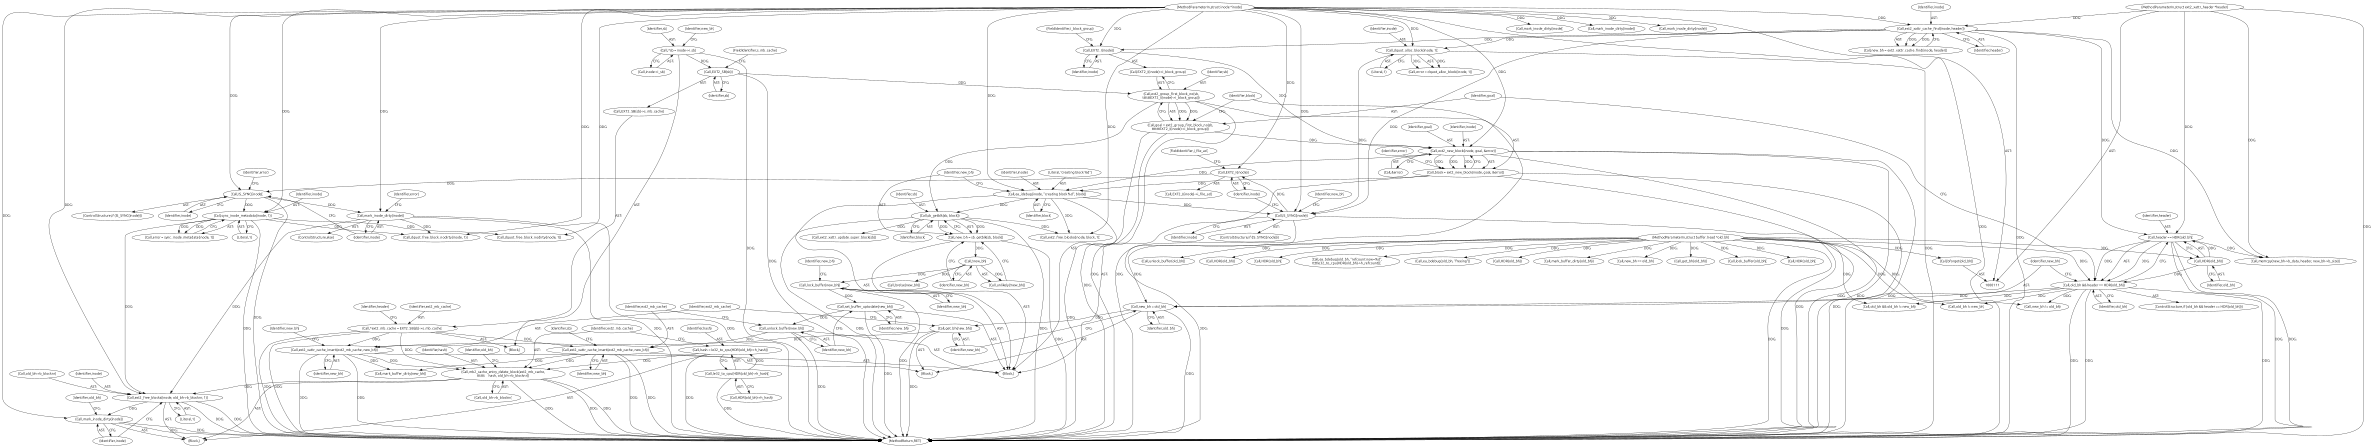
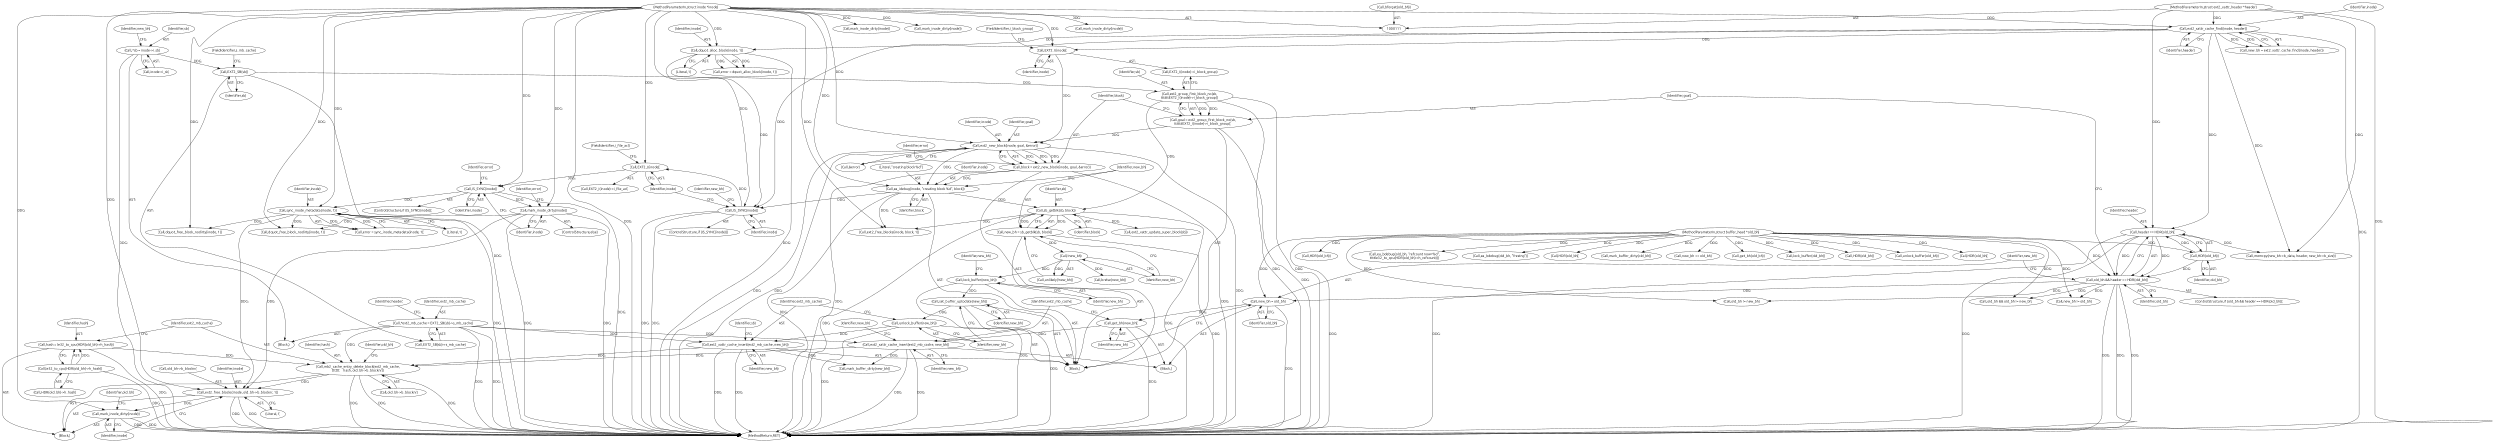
  digraph {
    fontname=Ubuntu
    node [fontname=Ubuntu]
    edge [fontname=Ubuntu]
    n1 [label="(Call,ext2_free_blocks(inode, old_bh->b_blocknr, 1))"]
    n2 [label="(Call,mark_inode_dirty(inode))"]
    n3 [label="(Literal,1)"]
    n4 [label="(Block,)"]
    n5 [label="(MethodReturn,RET)"]
    n6 [label="(Identifier,inode)"]
    n7 [label="(Call,sync_inode_metadata(inode, 1))"]
    n8 [label="(Call,error = sync_inode_metadata(inode, 1))"]
    n9 [label="(Call,dquot_free_block_nodirty(inode, 1))"]
    n10 [label="(Literal,1)"]
    n11 [label="(Call,dquot_free_block_nodirty(inode, 1))"]
    n12 [label="(Call,IS_SYNC(inode))"]
    n13 [label="(Call,mark_inode_dirty(inode))"]
    n14 [label="(ControlStructure,if (IS_SYNC(inode)))"]
    n15 [label="(Identifier,inode)"]
    n16 [label="(ControlStructure,else)"]
    n17 [label="(Identifier,inode)"]
    n18 [label="(Call,EXT2_I(inode))"]
    n19 [label="(Call,EXT2_I(inode)->i_file_acl)"]
    n20 [label="(Identifier,inode)"]
    n21 [label="(Call,IS_SYNC(inode))"]
    n22 [label="(Identifier,inode)"]
    n23 [label="(ControlStructure,if (IS_SYNC(inode)))"]
    n24 [label="(Call,ea_idebug(inode, \"creating block %d\", block))"]
    n25 [label="(Call,sb_getblk(sb, block))"]
    n26 [label="(Identifier,block)"]
    n27 [label="(Call,ext2_free_blocks(inode, block, 1))"]
    n28 [label="(Block,)"]
    n29 [label="(Call,new_bh = sb_getblk(sb, block))"]
    n30 [label="(Call,ext2_xattr_update_super_block(sb))"]
    n31 [label="(Identifier,block)"]
    n32 [label="(Call,ext2_new_block(inode, goal, &error))"]
    n33 [label="(Call,block = ext2_new_block(inode, goal, &error))"]
    n34 [label="(Call,&error)"]
    n35 [label="(Call,EXT2_I(inode))"]
    n36 [label="(Identifier,inode)"]
    n37 [label="(Call,EXT2_I(inode)->i_block_group)"]
    n38 [label="(Call,ext2_group_first_block_no(sb,\n\t\t\t\t\t\tEXT2_I(inode)->i_block_group))"]
    n39 [label="(Call,ext2_xattr_cache_find(inode, header))"]
    n40 [label="(Call,dquot_alloc_block(inode, 1))"]
    n41 [label="(Call,header == HDR(old_bh))"]
    n42 [label="(Identifier,header)"]
    n43 [label="(Call,memcpy(new_bh->b_data, header, new_bh->b_size))"]
    n44 [label="(Call,new_bh = ext2_xattr_cache_find(inode, header))"]
    n45 [label="(Literal,1)"]
    n46 [label="(Call,error = dquot_alloc_block(inode, 1))"]
    n47 [label="(Call,old_bh && header == HDR(old_bh))"]
    n48 [label="(Call,HDR(old_bh))"]
    n49 [label="(MethodParameterIn,struct inode *inode)"]
    n50 [label="(Call,mark_inode_dirty(inode))"]
    n51 [label="(Call,mark_inode_dirty(inode))"]
    n52 [label="(Call,mark_inode_dirty(inode))"]
    1000111
    n54 [label="(MethodParameterIn,struct ext2_xattr_header *header)"]
    n55 [label="(Call,goal = ext2_group_first_block_no(sb,\n\t\t\t\t\t\tEXT2_I(inode)->i_block_group))"]
    n56 [label="(Call,EXT2_SB(sb))"]
    n57 [label="(Identifier,sb)"]
    n58 [label="(Call,EXT2_SB(sb)->s_mb_cache)"]
    n59 [label="(Call,*ext2_mb_cache = EXT2_SB(sb)->s_mb_cache)"]
    n60 [label="(Call,*sb = inode->i_sb)"]
    n61 [label="(Call,inode->i_sb)"]
    n62 [label="(Block,)"]
    n63 [label="(Call,mb2_cache_entry_delete_block(ext2_mb_cache,\n\t\t\t\t\t\t     hash, old_bh->b_blocknr))"]
    n64 [label="(Call,old_bh->b_blocknr)"]
    n65 [label="(Call,ext2_xattr_cache_insert(ext2_mb_cache, new_bh))"]
    n66 [label="(Block,)"]
    n67 [label="(Call,mark_buffer_dirty(new_bh))"]
    n68 [label="(Identifier,new_bh)"]
    n69 [label="(Call,ext2_xattr_cache_insert(ext2_mb_cache, new_bh))"]
    n70 [label="(Identifier,new_bh)"]
    n71 [label="(Call,get_bh(new_bh))"]
    n72 [label="(Identifier,new_bh)"]
    n73 [label="(Call,new_bh = old_bh)"]
    n74 [label="(Identifier,old_bh)"]
    n75 [label="(Call,old_bh && old_bh != new_bh)"]
    n76 [label="(Identifier,old_bh)"]
    n77 [label="(Call,old_bh != new_bh)"]
    n78 [label="(Call,new_bh != old_bh)"]
    n79 [label="(ControlStructure,if (old_bh && header == HDR(old_bh)))"]
    n80 [label="(Identifier,old_bh)"]
    n81 [label="(MethodParameterIn,struct buffer_head *old_bh)"]
    n82 [label="(Call,bforget(old_bh))"]
    n83 [label="(Call,unlock_buffer(old_bh))"]
    n84 [label="(Call,HDR(old_bh))"]
    n85 [label="(Call,HDR(old_bh))"]
    n86 [label="(Call,ea_bdebug(old_bh, \"refcount now=%d\",\n\t\t\t\tle32_to_cpu(HDR(old_bh)->h_refcount)))"]
    n87 [label="(Call,ea_bdebug(old_bh, \"freeing\"))"]
    n88 [label="(Call,HDR(old_bh))"]
    n89 [label="(Call,mark_buffer_dirty(old_bh))"]
    n90 [label="(Call,new_bh == old_bh)"]
    n91 [label="(Call,get_bh(old_bh))"]
    n92 [label="(Call,lock_buffer(old_bh))"]
    n93 [label="(Call,HDR(old_bh))"]
    n94 [label="(Call,unlock_buffer(new_bh))"]
    n95 [label="(Identifier,new_bh)"]
    n96 [label="(Call,set_buffer_uptodate(new_bh))"]
    n97 [label="(Identifier,new_bh)"]
    n98 [label="(Call,lock_buffer(new_bh))"]
    n99 [label="(Identifier,new_bh)"]
    n100 [label="(Call,!new_bh)"]
    n101 [label="(Call,unlikely(!new_bh))"]
    n102 [label="(Call,brelse(new_bh))"]
    n103 [label="(Identifier,new_bh)"]
    n104 [label="(Call,hash = le32_to_cpu(HDR(old_bh)->h_hash))"]
    n105 [label="(Call,le32_to_cpu(HDR(old_bh)->h_hash))"]
    n106 [label="(Call,HDR(old_bh)->h_hash)"]
    n107 [label="(Identifier,inode)"]
    n108 [label="(Identifier,block)"]
    n109 [label="(Call,old_bh->b_blocknr)"]
    n110 [label="(Identifier,new_bh)"]
    n111 [label="(FieldIdentifier,i_block_group)"]
    n112 [label="(Identifier,old_bh)"]
    n113 [label="(Identifier,inode)"]
    n114 [label="(Identifier,ext2_mb_cache)"]
    n115 [label="(Identifier,sb)"]
    n116 [label="(Identifier,inode)"]
    n117 [label="(Identifier,ext2_mb_cache)"]
    n118 [label="(Identifier,header)"]
    n119 [label="(Identifier,goal)"]
    n120 [label="(Identifier,sb)"]
    n121 [label="(Identifier,sb)"]
    n122 [label="(Identifier,goal)"]
    n123 [label="(Identifier,header)"]
    n124 [label="(Identifier,sb)"]
    n125 [label="(Identifier,old_bh)"]
    n126 [label="(Identifier,new_bh)"]
    n127 [label="(Identifier,error)"]
    n128 [label="(Identifier,new_bh)"]
    n129 [label="(Identifier,error)"]
    n130 [label="(Identifier,error)"]
    n131 [label="(Identifier,new_bh)"]
    n132 [label="(Identifier,hash)"]
    n133 [label="(Identifier,new_bh)"]
    n134 [label="(Identifier,hash)"]
    n135 [label="(Literal,\"creating block %d\")"]
    n136 [label="(Identifier,inode)"]
    n137 [label="(Identifier,inode)"]
    n138 [label="(FieldIdentifier,s_mb_cache)"]
    n139 [label="(Identifier,new_bh)"]
    n140 [label="(Identifier,ext2_mb_cache)"]
    n141 [label="(Identifier,inode)"]
    n142 [label="(Identifier,ext2_mb_cache)"]
    n143 [label="(FieldIdentifier,i_file_acl)"]
    n1 -> n2 [label="DDG: "]
    n1 -> n3 [label="CFG: "]
    n1 -> n4 [label="AST: "]
    n1 -> n5 [label="DDG: "]
    n1 -> n5 [label="DDG: "]
    n2 -> n4 [label="AST: "]
    n2 -> n5 [label="DDG: "]
    n2 -> n5 [label="DDG: "]
    n2 -> n6 [label="CFG: "]
    n3 -> n1 [label="AST: "]
    n6 -> n1 [label="CFG: "]
    n6 -> n2 [label="AST: "]
    n7 -> n1 [label="DDG: "]
    n7 -> n5 [label="DDG: "]
    n7 -> n8 [label="AST: "]
    n7 -> n8 [label="DDG: "]
    n7 -> n8 [label="DDG: "]
    n7 -> n9 [label="DDG: "]
    n7 -> n10 [label="CFG: "]
    n7 -> n11 [label="DDG: "]
    n8 -> n7 [label="CFG: "]
    n10 -> n7 [label="AST: "]
    n12 -> n5 [label="DDG: "]
    n12 -> n7 [label="DDG: "]
    n12 -> n13 [label="DDG: "]
    n12 -> n14 [label="AST: "]
    n12 -> n15 [label="CFG: "]
    n13 -> n1 [label="DDG: "]
    n13 -> n5 [label="DDG: "]
    n13 -> n5 [label="DDG: "]
    n13 -> n11 [label="DDG: "]
    n13 -> n16 [label="AST: "]
    n13 -> n17 [label="CFG: "]
    n15 -> n12 [label="AST: "]
    n17 -> n12 [label="CFG: "]
    n17 -> n13 [label="AST: "]
    n18 -> n12 [label="DDG: "]
    n18 -> n19 [label="AST: "]
    n18 -> n20 [label="CFG: "]
    n20 -> n18 [label="AST: "]
    n20 -> n21 [label="CFG: "]
    n21 -> n5 [label="DDG: "]
    n21 -> n5 [label="DDG: "]
    n21 -> n18 [label="DDG: "]
    n21 -> n22 [label="CFG: "]
    n21 -> n23 [label="AST: "]
    n22 -> n21 [label="AST: "]
    n24 -> n5 [label="DDG: "]
    n24 -> n21 [label="DDG: "]
    n24 -> n25 [label="DDG: "]
    n24 -> n26 [label="CFG: "]
    n24 -> n27 [label="DDG: "]
    n24 -> n28 [label="AST: "]
    n25 -> n5 [label="DDG: "]
    n25 -> n5 [label="DDG: "]
    n25 -> n27 [label="DDG: "]
    n25 -> n29 [label="AST: "]
    n25 -> n29 [label="DDG: "]
    n25 -> n29 [label="DDG: "]
    n25 -> n30 [label="DDG: "]
    n25 -> n31 [label="CFG: "]
    n26 -> n24 [label="AST: "]
    n29 -> n5 [label="DDG: "]
    n29 -> n25 [label="CFG: "]
    n29 -> n28 [label="AST: "]
    n29 -> n100 [label="DDG: "]
    n31 -> n25 [label="AST: "]
    n32 -> n5 [label="DDG: "]
    n32 -> n5 [label="DDG: "]
    n32 -> n5 [label="DDG: "]
    n32 -> n24 [label="DDG: "]
    n32 -> n33 [label="AST: "]
    n32 -> n33 [label="DDG: "]
    n32 -> n33 [label="DDG: "]
    n32 -> n33 [label="DDG: "]
    n32 -> n34 [label="CFG: "]
    n33 -> n5 [label="DDG: "]
    n33 -> n5 [label="DDG: "]
    n33 -> n24 [label="DDG: "]
    n33 -> n28 [label="AST: "]
    n33 -> n32 [label="CFG: "]
    n34 -> n32 [label="AST: "]
    n35 -> n32 [label="DDG: "]
    n35 -> n36 [label="CFG: "]
    n35 -> n37 [label="AST: "]
    n36 -> n35 [label="AST: "]
    n37 -> n38 [label="AST: "]
    n38 -> n5 [label="DDG: "]
    n38 -> n5 [label="DDG: "]
    n38 -> n25 [label="DDG: "]
    n38 -> n37 [label="CFG: "]
    n38 -> n55 [label="AST: "]
    n38 -> n55 [label="DDG: "]
    n38 -> n55 [label="DDG: "]
    n39 -> n5 [label="DDG: "]
    n39 -> n21 [label="DDG: "]
    n39 -> n35 [label="DDG: "]
    n39 -> n40 [label="DDG: "]
    n39 -> n41 [label="DDG: "]
    n39 -> n42 [label="CFG: "]
    n39 -> n43 [label="DDG: "]
    n39 -> n44 [label="AST: "]
    n39 -> n44 [label="DDG: "]
    n39 -> n44 [label="DDG: "]
    n40 -> n5 [label="DDG: "]
    n40 -> n21 [label="DDG: "]
    n40 -> n45 [label="CFG: "]
    n40 -> n46 [label="AST: "]
    n40 -> n46 [label="DDG: "]
    n40 -> n46 [label="DDG: "]
    n41 -> n5 [label="DDG: "]
    n41 -> n5 [label="DDG: "]
    n41 -> n43 [label="DDG: "]
    n41 -> n47 [label="AST: "]
    n41 -> n47 [label="DDG: "]
    n41 -> n47 [label="DDG: "]
    n41 -> n48 [label="CFG: "]
    n42 -> n39 [label="AST: "]
    n44 -> n39 [label="CFG: "]
    n45 -> n40 [label="AST: "]
    n47 -> n5 [label="DDG: "]
    n47 -> n5 [label="DDG: "]
    n47 -> n5 [label="DDG: "]
    n47 -> n41 [label="CFG: "]
    n47 -> n73 [label="DDG: "]
    n47 -> n75 [label="DDG: "]
    n47 -> n76 [label="CFG: "]
    n47 -> n77 [label="DDG: "]
    n47 -> n78 [label="DDG: "]
    n47 -> n79 [label="AST: "]
    n48 -> n41 [label="AST: "]
    n48 -> n41 [label="DDG: "]
    n48 -> n47 [label="DDG: "]
    n48 -> n80 [label="CFG: "]
    n49 -> n1 [label="DDG: "]
    n49 -> n2 [label="DDG: "]
    n49 -> n5 [label="DDG: "]
    n49 -> n7 [label="DDG: "]
    n49 -> n9 [label="DDG: "]
    n49 -> n11 [label="DDG: "]
    n49 -> n12 [label="DDG: "]
    n49 -> n13 [label="DDG: "]
    n49 -> n18 [label="DDG: "]
    n49 -> n21 [label="DDG: "]
    n49 -> n24 [label="DDG: "]
    n49 -> n27 [label="DDG: "]
    n49 -> n32 [label="DDG: "]
    n49 -> n35 [label="DDG: "]
    n49 -> n39 [label="DDG: "]
    n49 -> n40 [label="DDG: "]
    n49 -> n50 [label="DDG: "]
    n49 -> n51 [label="DDG: "]
    n49 -> n52 [label="DDG: "]
    n49 -> 1000111 [label="AST: "]
    n54 -> n5 [label="DDG: "]
    n54 -> n39 [label="DDG: "]
    n54 -> n41 [label="DDG: "]
    n54 -> n43 [label="DDG: "]
    n54 -> 1000111 [label="AST: "]
    n55 -> n5 [label="DDG: "]
    n55 -> n28 [label="AST: "]
    n55 -> n32 [label="DDG: "]
    n55 -> n38 [label="CFG: "]
    n56 -> n5 [label="DDG: "]
    n56 -> n38 [label="DDG: "]
    n56 -> n57 [label="CFG: "]
    n56 -> n58 [label="AST: "]
    n57 -> n56 [label="AST: "]
    n58 -> n59 [label="AST: "]
    n59 -> n5 [label="DDG: "]
    n59 -> n5 [label="DDG: "]
+   n59 -> n58 [label="CFG: "]
    n59 -> n62 [label="AST: "]
    n59 -> n63 [label="DDG: "]
    n59 -> n65 [label="DDG: "]
    n59 -> n69 [label="DDG: "]
    n60 -> n5 [label="DDG: "]
    n60 -> n56 [label="DDG: "]
    n60 -> n61 [label="CFG: "]
    n60 -> n62 [label="AST: "]
    n61 -> n60 [label="AST: "]
    n63 -> n1 [label="DDG: "]
    n63 -> n4 [label="AST: "]
    n63 -> n5 [label="DDG: "]
    n63 -> n5 [label="DDG: "]
    n63 -> n5 [label="DDG: "]
    n63 -> n64 [label="CFG: "]
    n64 -> n63 [label="AST: "]
    n65 -> n5 [label="DDG: "]
    n65 -> n5 [label="DDG: "]
    n65 -> n63 [label="DDG: "]
    n65 -> n66 [label="AST: "]
    n65 -> n67 [label="DDG: "]
    n65 -> n68 [label="CFG: "]
    n68 -> n65 [label="AST: "]
    n69 -> n5 [label="DDG: "]
    n69 -> n5 [label="DDG: "]
    n69 -> n28 [label="AST: "]
    n69 -> n63 [label="DDG: "]
    n69 -> n67 [label="DDG: "]
    n69 -> n70 [label="CFG: "]
    n70 -> n69 [label="AST: "]
    n71 -> n5 [label="DDG: "]
    n71 -> n65 [label="DDG: "]
    n71 -> n66 [label="AST: "]
    n71 -> n72 [label="CFG: "]
    n72 -> n71 [label="AST: "]
    n72 -> n73 [label="CFG: "]
    n73 -> n5 [label="DDG: "]
    n73 -> n66 [label="AST: "]
    n73 -> n71 [label="DDG: "]
    n73 -> n74 [label="CFG: "]
    n74 -> n73 [label="AST: "]
    n76 -> n47 [label="AST: "]
    n80 -> n48 [label="AST: "]
    n81 -> n5 [label="DDG: "]
    n81 -> n47 [label="DDG: "]
    n81 -> n48 [label="DDG: "]
    n81 -> n73 [label="DDG: "]
    n81 -> n75 [label="DDG: "]
    n81 -> n77 [label="DDG: "]
    n81 -> n78 [label="DDG: "]
-   n81 -> n82 [label="DDG: "]
    n81 -> n83 [label="DDG: "]
    n81 -> n84 [label="DDG: "]
    n81 -> n85 [label="DDG: "]
    n81 -> n86 [label="DDG: "]
    n81 -> n87 [label="DDG: "]
    n81 -> n88 [label="DDG: "]
    n81 -> n89 [label="DDG: "]
    n81 -> n90 [label="DDG: "]
    n81 -> n91 [label="DDG: "]
    n81 -> n92 [label="DDG: "]
    n81 -> n93 [label="DDG: "]
    n82 -> 1000111 [label="AST: "]
    n94 -> n5 [label="DDG: "]
    n94 -> n28 [label="AST: "]
    n94 -> n69 [label="DDG: "]
    n94 -> n95 [label="CFG: "]
    n95 -> n94 [label="AST: "]
    n95 -> n96 [label="CFG: "]
    n96 -> n5 [label="DDG: "]
    n96 -> n28 [label="AST: "]
    n96 -> n94 [label="DDG: "]
    n96 -> n97 [label="CFG: "]
    n97 -> n96 [label="AST: "]
    n98 -> n5 [label="DDG: "]
    n98 -> n28 [label="AST: "]
    n98 -> n96 [label="DDG: "]
    n98 -> n99 [label="CFG: "]
    n99 -> n98 [label="AST: "]
    n100 -> n98 [label="DDG: "]
    n100 -> n101 [label="AST: "]
    n100 -> n101 [label="DDG: "]
    n100 -> n102 [label="DDG: "]
    n100 -> n103 [label="CFG: "]
    n101 -> n29 [label="CFG: "]
    n103 -> n29 [label="CFG: "]
    n103 -> n100 [label="AST: "]
    n104 -> n4 [label="AST: "]
    n104 -> n5 [label="DDG: "]
    n104 -> n63 [label="DDG: "]
    n104 -> n105 [label="CFG: "]
    n105 -> n5 [label="DDG: "]
    n105 -> n104 [label="AST: "]
    n105 -> n104 [label="DDG: "]
    n105 -> n106 [label="CFG: "]
    n106 -> n105 [label="AST: "]
    n107 -> n39 [label="AST: "]
    n108 -> n33 [label="AST: "]
    n108 -> n55 [label="CFG: "]
    n109 -> n1 [label="AST: "]
    n110 -> n21 [label="CFG: "]
    n111 -> n35 [label="CFG: "]
    n112 -> n2 [label="CFG: "]
    n113 -> n24 [label="AST: "]
    n114 -> n69 [label="AST: "]
    n114 -> n94 [label="CFG: "]
    n115 -> n60 [label="AST: "]
    n116 -> n7 [label="AST: "]
    n117 -> n59 [label="AST: "]
    n118 -> n59 [label="CFG: "]
    n119 -> n32 [label="AST: "]
    n120 -> n25 [label="AST: "]
    n121 -> n38 [label="AST: "]
    n122 -> n47 [label="CFG: "]
    n122 -> n55 [label="AST: "]
    n123 -> n41 [label="AST: "]
    n124 -> n69 [label="CFG: "]
    n125 -> n63 [label="CFG: "]
    n126 -> n65 [label="CFG: "]
    n127 -> n33 [label="CFG: "]
    n128 -> n98 [label="CFG: "]
    n129 -> n12 [label="CFG: "]
    n130 -> n13 [label="CFG: "]
    n131 -> n47 [label="CFG: "]
    n131 -> n73 [label="AST: "]
    n132 -> n104 [label="AST: "]
    n133 -> n60 [label="CFG: "]
    n134 -> n63 [label="AST: "]
    n135 -> n24 [label="AST: "]
    n136 -> n40 [label="AST: "]
    n137 -> n1 [label="AST: "]
    n138 -> n56 [label="CFG: "]
    n139 -> n24 [label="CFG: "]
    n139 -> n29 [label="AST: "]
    n140 -> n65 [label="AST: "]
    n140 -> n71 [label="CFG: "]
    n141 -> n32 [label="AST: "]
    n142 -> n63 [label="AST: "]
    n142 -> n104 [label="CFG: "]
    n143 -> n18 [label="CFG: "]
  }
